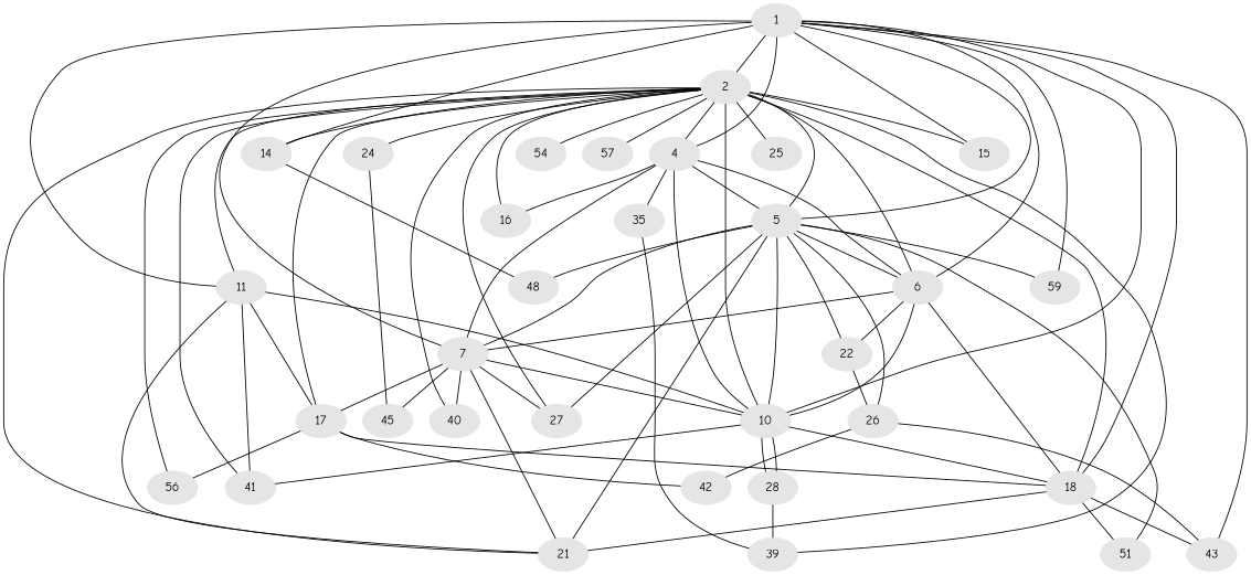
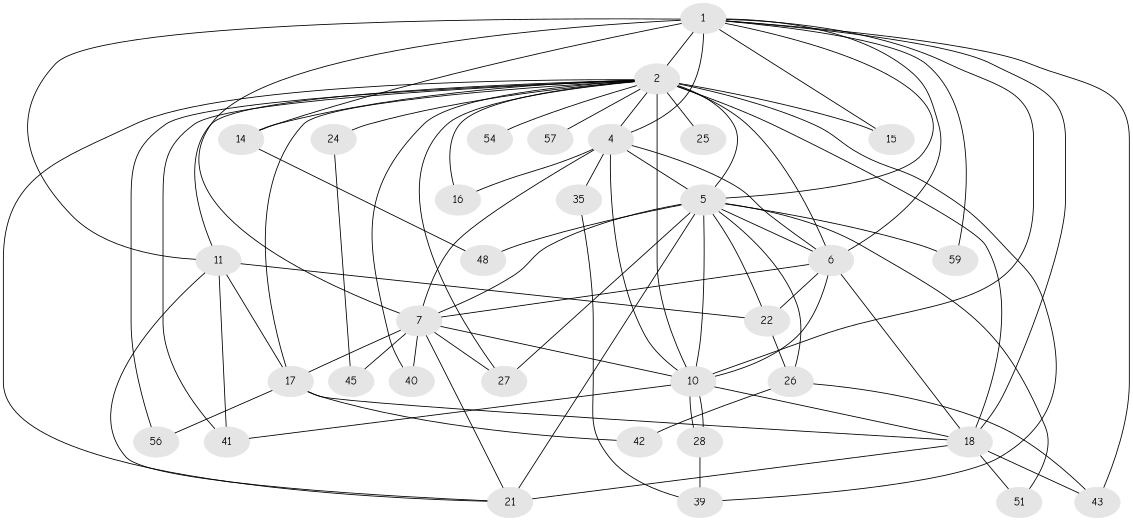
  graph {
    fontname="Comic Neue"
    node [color=gray90 fontname="Comic Neue" style=filled]
    edge [fontname="Comic Neue"]
    1 [super="+3"]
    2 [super="+46+65+36+29+8"]
    4 [super="+19+53+34"]
    5 [super="+12"]
    6 [super="+58"]
    7
    10
    11 [super="+37+47"]
    14
    15
    18 [super="+31+33"]
    43 [super="+50+49"]
    59
    16
    17 [super="+20"]
    21 [super="+38"]
    24
    25
    27 [super="+64"]
    39
    40
    41 [super="+60"]
    54
    56
    57
    35
    22 [super="+63+44"]
    26
    48
    51
    45
    28 [super="+52"]
    42
    1 -- 2 [weight=8]
    1 -- 4 [weight=3]
    1 -- 5 [weight=2]
    1 -- 6 [weight=2]
    1 -- 7 [weight=2]
    1 -- 10 [weight=2]
    1 -- 11 [weight=2]
    1 -- 14
    1 -- 15
    1 -- 18
    1 -- 43 [weight=2]
    1 -- 59
    2 -- 4 [weight=6]
    2 -- 5 [weight=7]
    2 -- 6 [weight=4]
    2 -- 10 [weight=3]
    2 -- 11
    2 -- 14
    2 -- 15
    2 -- 18
    2 -- 16
    2 -- 17
    2 -- 21
    2 -- 24 [weight=2]
    2 -- 25
    2 -- 27
    2 -- 39
    2 -- 40
    2 -- 41
    2 -- 54
    2 -- 56
    2 -- 57 [weight=2]
    4 -- 5 [weight=2]
    4 -- 6
    4 -- 7
    4 -- 10
    4 -- 16
    4 -- 35 [weight=2]
    5 -- 6 [weight=2]
    5 -- 7
    5 -- 10
    5 -- 59
    5 -- 21
    5 -- 27
    5 -- 22 [weight=2]
    5 -- 26
    5 -- 48
    5 -- 51
    6 -- 7
    6 -- 10
    6 -- 18
    6 -- 22 [weight=2]
    7 -- 10
    7 -- 17
    7 -- 21
    7 -- 27
    7 -- 40
    7 -- 45
    10 -- 18
    10 -- 41
    10 -- 28
    10 -- 28
    11 -- 17
    11 -- 21
    11 -- 41
-   11 -- 10
+   11 -- 22
    14 -- 48
    18 -- 43
    18 -- 21 [weight=2]
    18 -- 51
    17 -- 18
    17 -- 56
    17 -- 42
    24 -- 45
    35 -- 39
    22 -- 26
    26 -- 43
    26 -- 42
    28 -- 39
  }
